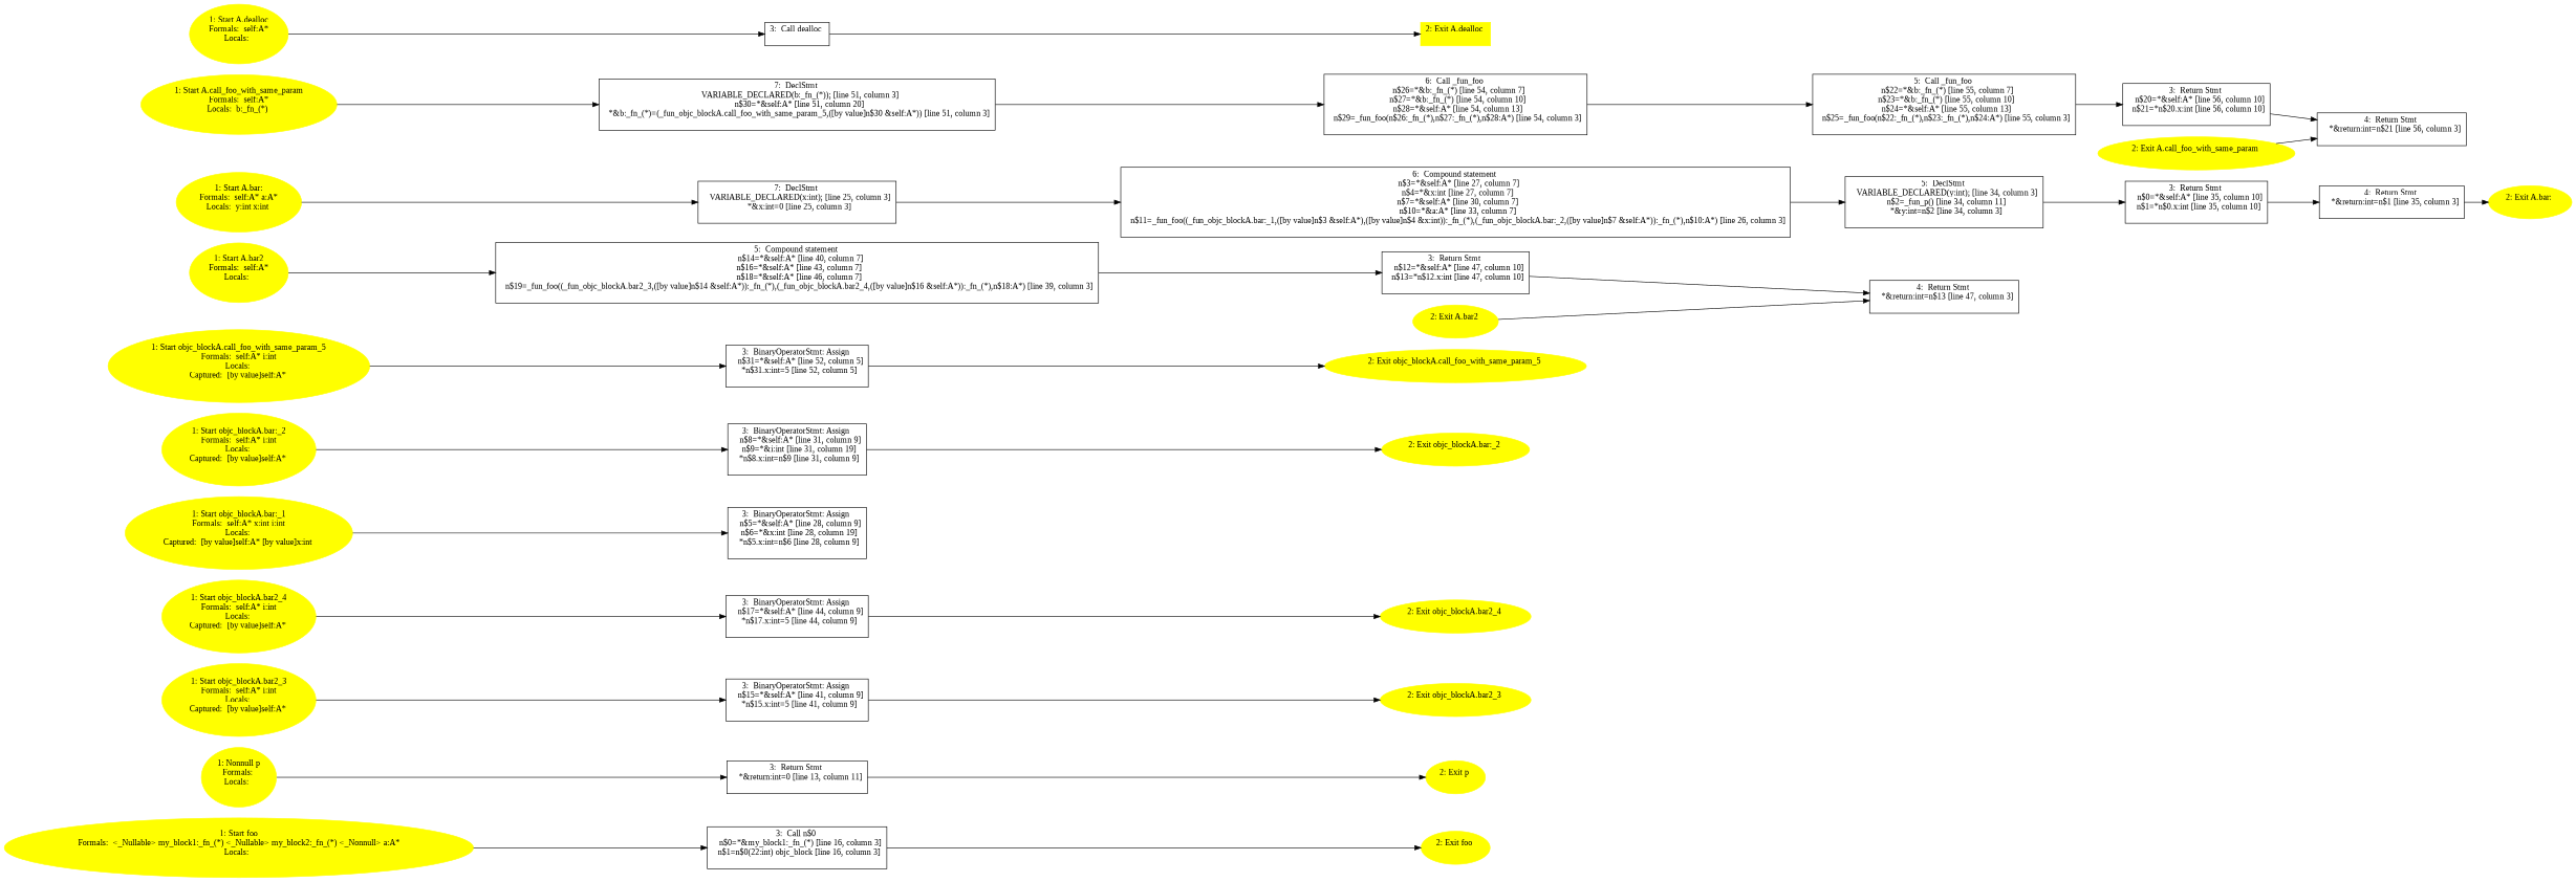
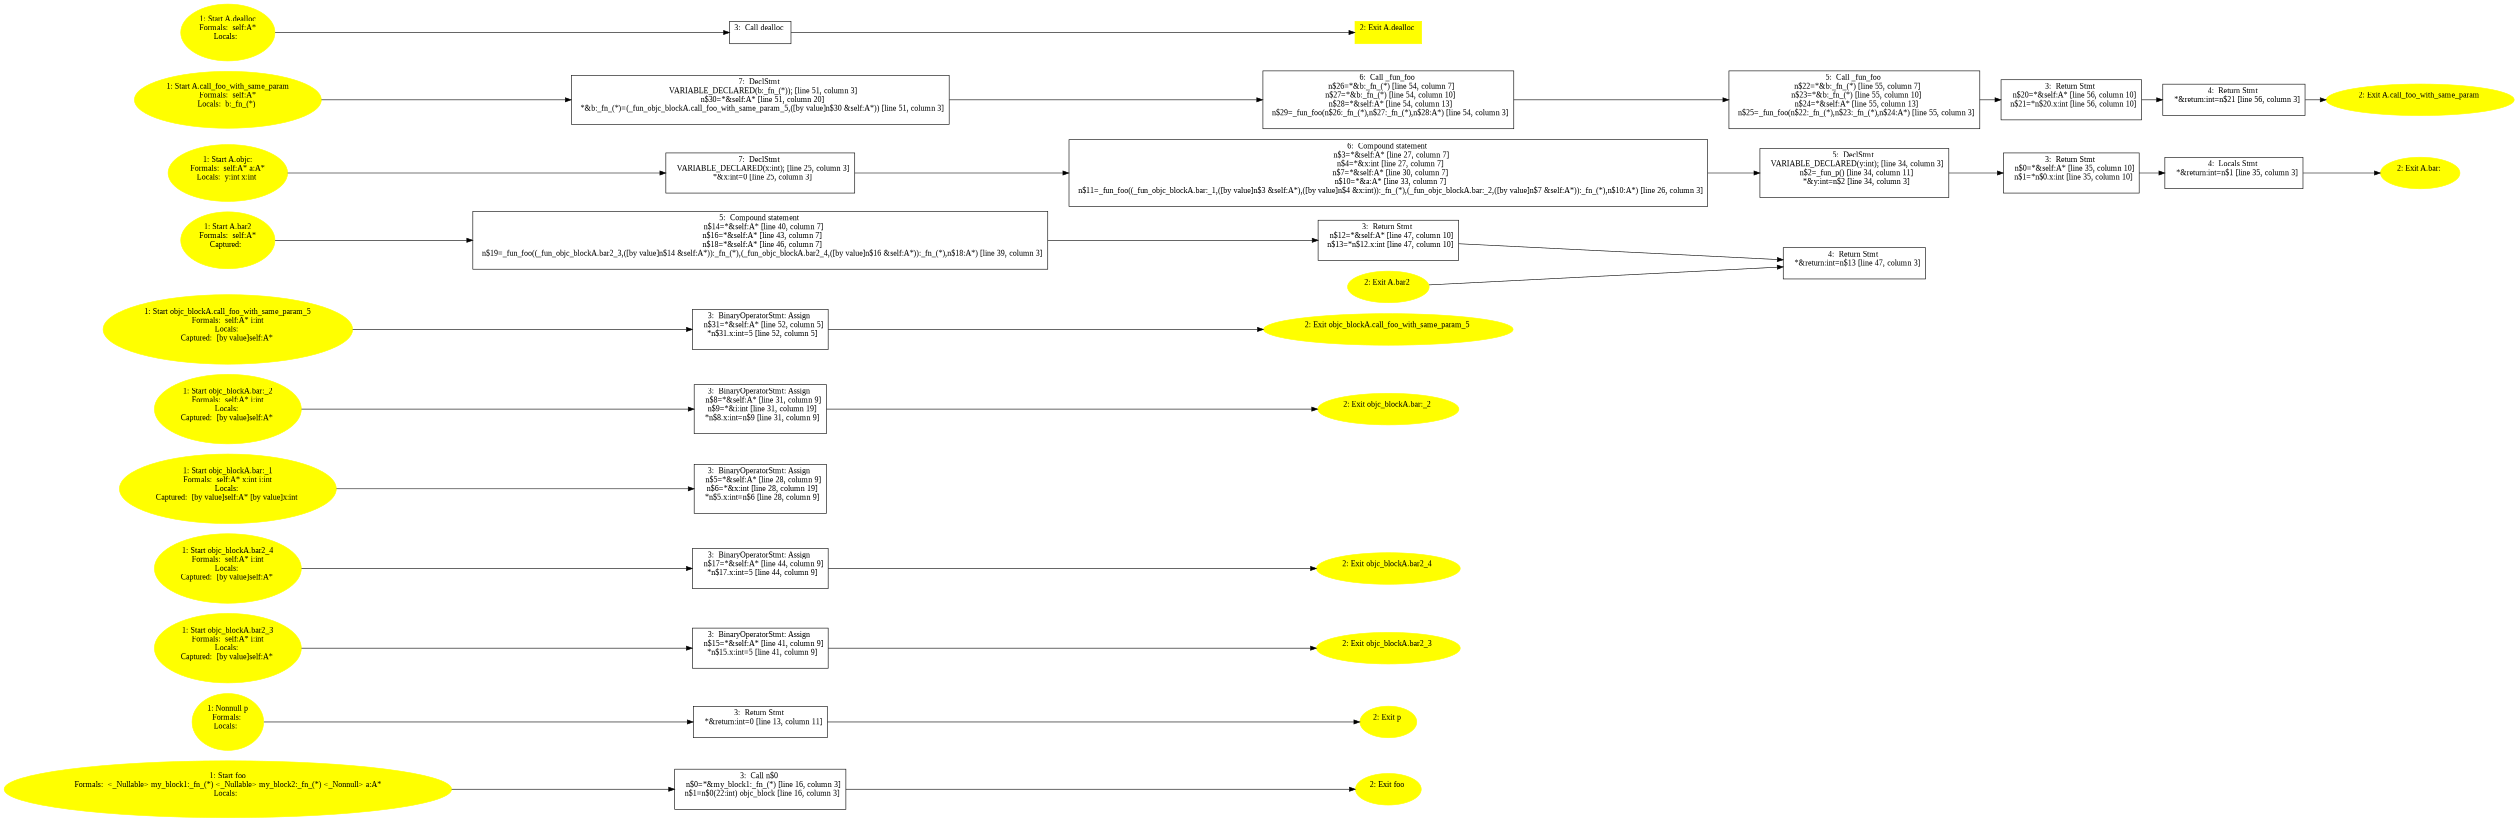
  digraph {
    fontname="Liberation Serif"
    rankdir=LR
    node [fontname="Liberation Serif" shape=box]
    edge [fontname="Liberation Serif"]
    n1 [color=yellow label="1: Start foo\nFormals:  <_Nullable> my_block1:_fn_(*) <_Nullable> my_block2:_fn_(*) <_Nonnull> a:A*\nLocals:  \n  " style=filled shape=""]
    n2 [label="3:  Call n$0 \n   n$0=*&my_block1:_fn_(*) [line 16, column 3]\n  n$1=n$0(22:int) objc_block [line 16, column 3]\n "]
    n3 [color=yellow label="2: Exit foo \n  " style=filled shape=""]
    n4 [color=yellow label="1: Nonnull p\nFormals: \nLocals:  \n  " style=filled shape=""]
    n5 [label="3:  Return Stmt \n   *&return:int=0 [line 13, column 11]\n "]
    n6 [color=yellow label="2: Exit p \n  " style=filled shape=""]
    n7 [color=yellow label="1: Start objc_blockA.bar2_3\nFormals:  self:A* i:int\nLocals: \nCaptured:  [by value]self:A* \n  " style=filled shape=""]
    n8 [label="3:  BinaryOperatorStmt: Assign \n   n$15=*&self:A* [line 41, column 9]\n  *n$15.x:int=5 [line 41, column 9]\n "]
    n9 [color=yellow label="2: Exit objc_blockA.bar2_3 \n  " style=filled shape=""]
    n10 [color=yellow label="1: Start objc_blockA.bar2_4\nFormals:  self:A* i:int\nLocals: \nCaptured:  [by value]self:A* \n  " style=filled shape=""]
    n11 [label="3:  BinaryOperatorStmt: Assign \n   n$17=*&self:A* [line 44, column 9]\n  *n$17.x:int=5 [line 44, column 9]\n "]
    n12 [color=yellow label="2: Exit objc_blockA.bar2_4 \n  " style=filled shape=""]
    n13 [color=yellow label="1: Start objc_blockA.bar:_1\nFormals:  self:A* x:int i:int\nLocals: \nCaptured:  [by value]self:A* [by value]x:int \n  " style=filled shape=""]
    n14 [label="3:  BinaryOperatorStmt: Assign \n   n$5=*&self:A* [line 28, column 9]\n  n$6=*&x:int [line 28, column 19]\n  *n$5.x:int=n$6 [line 28, column 9]\n "]
    n15 [color=yellow label="1: Start objc_blockA.bar:_2\nFormals:  self:A* i:int\nLocals: \nCaptured:  [by value]self:A* \n  " style=filled shape=""]
    n16 [label="3:  BinaryOperatorStmt: Assign \n   n$8=*&self:A* [line 31, column 9]\n  n$9=*&i:int [line 31, column 19]\n  *n$8.x:int=n$9 [line 31, column 9]\n "]
    n17 [color=yellow label="2: Exit objc_blockA.bar:_2 \n  " style=filled shape=""]
    n18 [color=yellow label="1: Start objc_blockA.call_foo_with_same_param_5\nFormals:  self:A* i:int\nLocals: \nCaptured:  [by value]self:A* \n  " style=filled shape=""]
    n19 [label="3:  BinaryOperatorStmt: Assign \n   n$31=*&self:A* [line 52, column 5]\n  *n$31.x:int=5 [line 52, column 5]\n "]
    n20 [color=yellow label="2: Exit objc_blockA.call_foo_with_same_param_5 \n  " style=filled shape=""]
-   n21 [color=yellow label="1: Start A.bar2\nFormals:  self:A*\nLocals:  \n  " style=filled shape=""]
+   n21 [color=yellow label="1: Start A.bar2\nFormals:  self:A*\nCaptured:  \n  " style=filled shape=""]
    n22 [label="5:  Compound statement \n   n$14=*&self:A* [line 40, column 7]\n  n$16=*&self:A* [line 43, column 7]\n  n$18=*&self:A* [line 46, column 7]\n  n$19=_fun_foo((_fun_objc_blockA.bar2_3,([by value]n$14 &self:A*)):_fn_(*),(_fun_objc_blockA.bar2_4,([by value]n$16 &self:A*)):_fn_(*),n$18:A*) [line 39, column 3]\n "]
    n23 [label="3:  Return Stmt \n   n$12=*&self:A* [line 47, column 10]\n  n$13=*n$12.x:int [line 47, column 10]\n "]
    n24 [label="4:  Return Stmt \n   *&return:int=n$13 [line 47, column 3]\n "]
    n25 [color=yellow label="2: Exit A.bar2 \n  " style=filled shape=""]
-   n26 [color=yellow label="1: Start A.bar:\nFormals:  self:A* a:A*\nLocals:  y:int x:int \n  " style=filled shape=""]
+   n26 [color=yellow label="1: Start A.objc:\nFormals:  self:A* a:A*\nLocals:  y:int x:int \n  " style=filled shape=""]
    n27 [label="7:  DeclStmt \n   VARIABLE_DECLARED(x:int); [line 25, column 3]\n  *&x:int=0 [line 25, column 3]\n "]
    n28 [label="6:  Compound statement \n   n$3=*&self:A* [line 27, column 7]\n  n$4=*&x:int [line 27, column 7]\n  n$7=*&self:A* [line 30, column 7]\n  n$10=*&a:A* [line 33, column 7]\n  n$11=_fun_foo((_fun_objc_blockA.bar:_1,([by value]n$3 &self:A*),([by value]n$4 &x:int)):_fn_(*),(_fun_objc_blockA.bar:_2,([by value]n$7 &self:A*)):_fn_(*),n$10:A*) [line 26, column 3]\n "]
    n29 [label="5:  DeclStmt \n   VARIABLE_DECLARED(y:int); [line 34, column 3]\n  n$2=_fun_p() [line 34, column 11]\n  *&y:int=n$2 [line 34, column 3]\n "]
    n30 [color=yellow label="2: Exit A.bar: \n  " style=filled shape=""]
    n31 [label="3:  Return Stmt \n   n$0=*&self:A* [line 35, column 10]\n  n$1=*n$0.x:int [line 35, column 10]\n "]
-   n32 [label="4:  Return Stmt \n   *&return:int=n$1 [line 35, column 3]\n "]
+   n32 [label="4:  Locals Stmt \n   *&return:int=n$1 [line 35, column 3]\n "]
    n33 [color=yellow label="1: Start A.call_foo_with_same_param\nFormals:  self:A*\nLocals:  b:_fn_(*) \n  " style=filled shape=""]
    n34 [label="7:  DeclStmt \n   VARIABLE_DECLARED(b:_fn_(*)); [line 51, column 3]\n  n$30=*&self:A* [line 51, column 20]\n  *&b:_fn_(*)=(_fun_objc_blockA.call_foo_with_same_param_5,([by value]n$30 &self:A*)) [line 51, column 3]\n "]
    n35 [label="6:  Call _fun_foo \n   n$26=*&b:_fn_(*) [line 54, column 7]\n  n$27=*&b:_fn_(*) [line 54, column 10]\n  n$28=*&self:A* [line 54, column 13]\n  n$29=_fun_foo(n$26:_fn_(*),n$27:_fn_(*),n$28:A*) [line 54, column 3]\n "]
    n36 [label="5:  Call _fun_foo \n   n$22=*&b:_fn_(*) [line 55, column 7]\n  n$23=*&b:_fn_(*) [line 55, column 10]\n  n$24=*&self:A* [line 55, column 13]\n  n$25=_fun_foo(n$22:_fn_(*),n$23:_fn_(*),n$24:A*) [line 55, column 3]\n "]
    n37 [color=yellow label="2: Exit A.call_foo_with_same_param \n  " style=filled shape=""]
    n38 [label="3:  Return Stmt \n   n$20=*&self:A* [line 56, column 10]\n  n$21=*n$20.x:int [line 56, column 10]\n "]
    n39 [label="4:  Return Stmt \n   *&return:int=n$21 [line 56, column 3]\n "]
    n40 [color=yellow label="1: Start A.dealloc\nFormals:  self:A*\nLocals:  \n  " style=filled shape=""]
    n41 [label="3:  Call dealloc \n  "]
    n42 [color=yellow label="2: Exit A.dealloc \n  " style=filled]
    n1 -> n2
    n2 -> n3
    n4 -> n5
    n5 -> n6
    n7 -> n8
    n8 -> n9
    n10 -> n11
    n11 -> n12
    n13 -> n14
    n15 -> n16
    n16 -> n17
    n18 -> n19
    n19 -> n20
    n21 -> n22
    n22 -> n23
    n23 -> n24
    n25 -> n24
    n26 -> n27
    n27 -> n28
    n28 -> n29
    n29 -> n31
    n31 -> n32
    n32 -> n30
    n33 -> n34
    n34 -> n35
    n35 -> n36
    n36 -> n38
    n38 -> n39
-   n37 -> n39
+   n39 -> n37
    n40 -> n41
    n41 -> n42
  }
